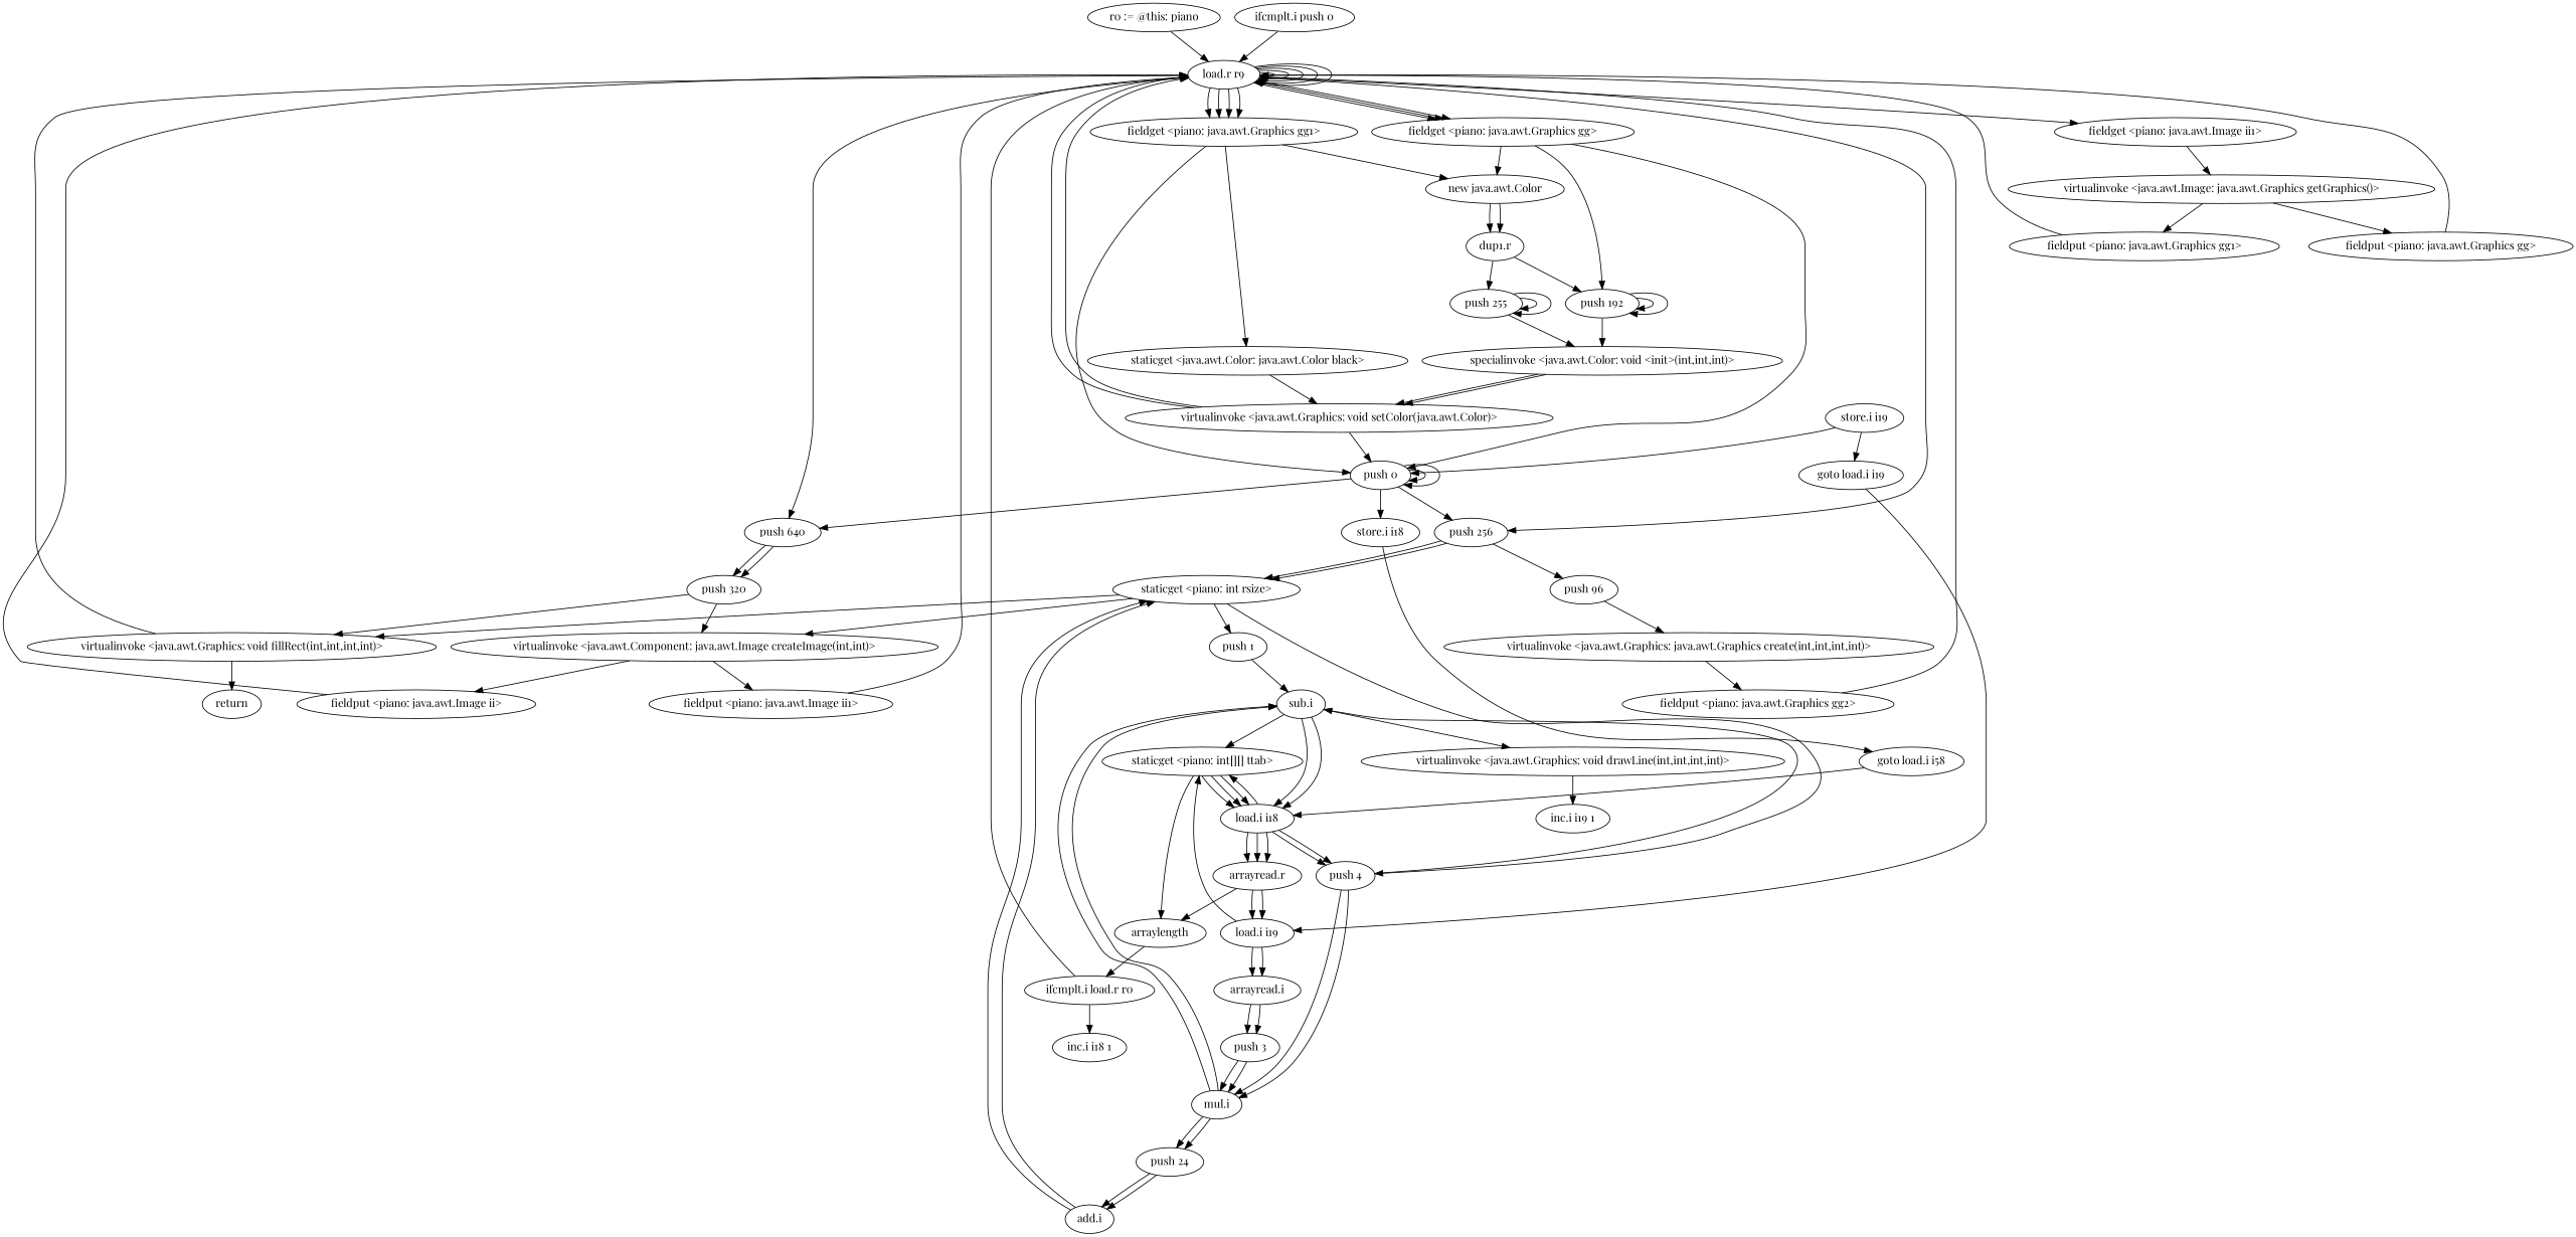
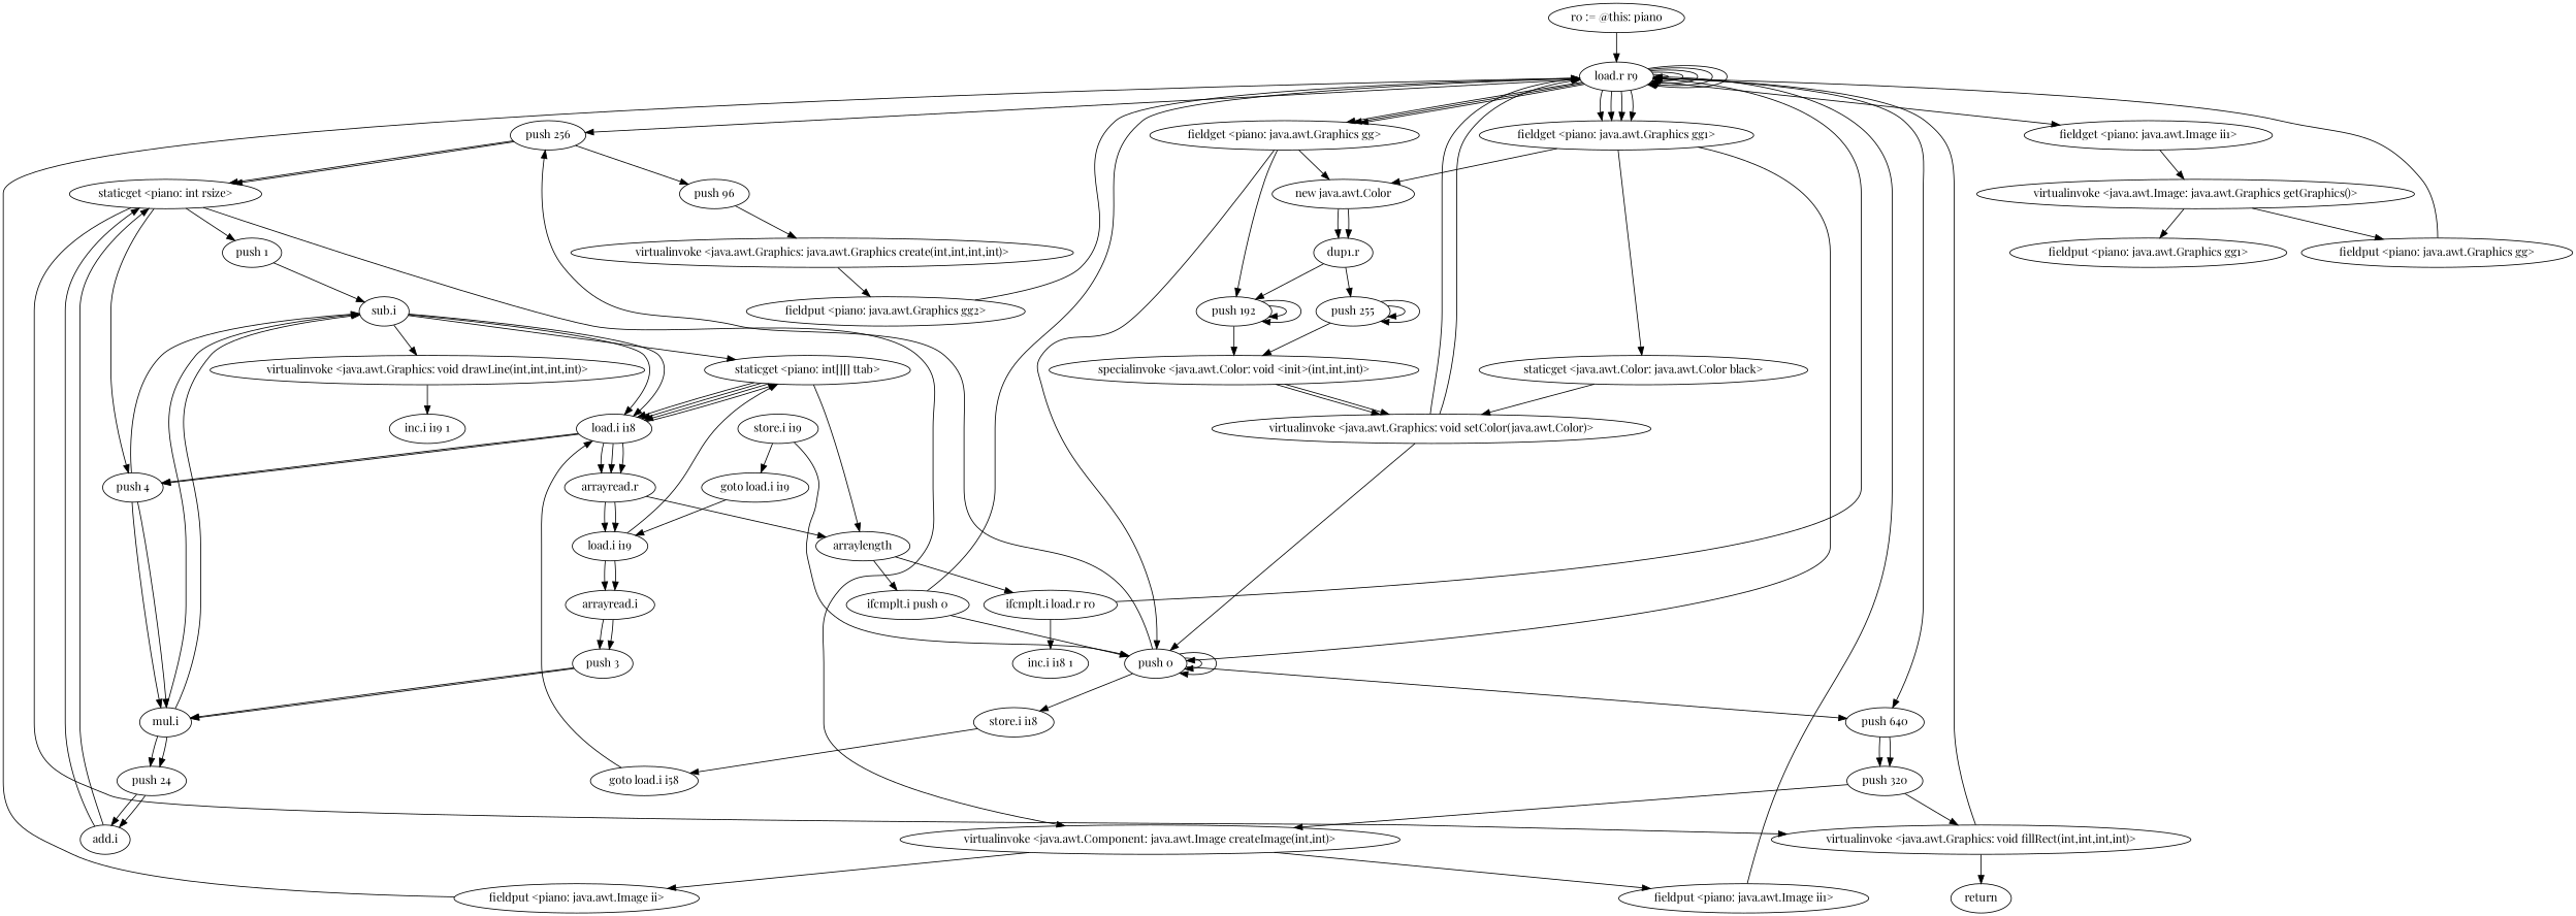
  digraph {
    fontname="Playfair Display"
    node [fontname="Playfair Display"]
    edge [fontname="Playfair Display"]
    n1 [label="load.r r9"]
    "r0 := @this: piano"
    "push 640"
    "push 256"
    "fieldget <piano: java.awt.Image ii1>"
    "fieldget <piano: java.awt.Graphics gg>"
    "fieldget <piano: java.awt.Graphics gg1>"
    "push 320"
    "staticget <piano: int rsize>"
    "push 96"
    "virtualinvoke <java.awt.Image: java.awt.Graphics getGraphics()>"
    "push 192"
    "new java.awt.Color"
    "push 0"
    "staticget <java.awt.Color: java.awt.Color black>"
    "virtualinvoke <java.awt.Component: java.awt.Image createImage(int,int)>"
    "virtualinvoke <java.awt.Graphics: void fillRect(int,int,int,int)>"
    "fieldput <piano: java.awt.Image ii>"
    "fieldput <piano: java.awt.Image ii1>"
    return
    "push 1"
    "push 4"
    "virtualinvoke <java.awt.Graphics: java.awt.Graphics create(int,int,int,int)>"
    "sub.i"
    "mul.i"
    "fieldput <piano: java.awt.Graphics gg1>"
    "fieldput <piano: java.awt.Graphics gg>"
    "specialinvoke <java.awt.Color: void <init>(int,int,int)>"
    "dup1.r"
    "store.i i18"
    "virtualinvoke <java.awt.Graphics: void setColor(java.awt.Color)>"
    "fieldput <piano: java.awt.Graphics gg2>"
    "staticget <piano: int[][] ttab>"
    "load.i i18"
    arraylength
    "push 255"
    n37 [label="goto load.i i58"]
    "store.i i19"
    "goto load.i i19"
    "arrayread.r"
    "load.i i19"
    "ifcmplt.i push 0"
    "ifcmplt.i load.r r0"
    "inc.i i18 1"
    "arrayread.i"
    "push 3"
    "push 24"
    "add.i"
    "virtualinvoke <java.awt.Graphics: void drawLine(int,int,int,int)>"
    "inc.i i19 1"
    n1 -> n1
    n1 -> n1
    n1 -> n1
    n1 -> n1
    n1 -> n1
    n1 -> "push 640"
    n1 -> "push 256"
    n1 -> "fieldget <piano: java.awt.Image ii1>"
    n1 -> "fieldget <piano: java.awt.Graphics gg>"
    n1 -> "fieldget <piano: java.awt.Graphics gg>"
    n1 -> "fieldget <piano: java.awt.Graphics gg>"
    n1 -> "fieldget <piano: java.awt.Graphics gg1>"
    n1 -> "fieldget <piano: java.awt.Graphics gg1>"
    n1 -> "fieldget <piano: java.awt.Graphics gg1>"
    n1 -> "fieldget <piano: java.awt.Graphics gg1>"
    "r0 := @this: piano" -> n1
    "push 640" -> "push 320"
    "push 640" -> "push 320"
    "push 256" -> "staticget <piano: int rsize>"
    "push 256" -> "staticget <piano: int rsize>"
    "push 256" -> "push 96"
    "fieldget <piano: java.awt.Image ii1>" -> "virtualinvoke <java.awt.Image: java.awt.Graphics getGraphics()>"
    "fieldget <piano: java.awt.Graphics gg>" -> "push 192"
    "fieldget <piano: java.awt.Graphics gg>" -> "new java.awt.Color"
    "fieldget <piano: java.awt.Graphics gg>" -> "push 0"
    "fieldget <piano: java.awt.Graphics gg1>" -> "new java.awt.Color"
    "fieldget <piano: java.awt.Graphics gg1>" -> "push 0"
    "fieldget <piano: java.awt.Graphics gg1>" -> "staticget <java.awt.Color: java.awt.Color black>"
    "push 320" -> "virtualinvoke <java.awt.Component: java.awt.Image createImage(int,int)>"
    "push 320" -> "virtualinvoke <java.awt.Graphics: void fillRect(int,int,int,int)>"
    "staticget <piano: int rsize>" -> "virtualinvoke <java.awt.Component: java.awt.Image createImage(int,int)>"
    "staticget <piano: int rsize>" -> "virtualinvoke <java.awt.Graphics: void fillRect(int,int,int,int)>"
    "staticget <piano: int rsize>" -> "push 1"
    "staticget <piano: int rsize>" -> "push 4"
    "push 96" -> "virtualinvoke <java.awt.Graphics: java.awt.Graphics create(int,int,int,int)>"
    "virtualinvoke <java.awt.Image: java.awt.Graphics getGraphics()>" -> "fieldput <piano: java.awt.Graphics gg1>"
    "virtualinvoke <java.awt.Image: java.awt.Graphics getGraphics()>" -> "fieldput <piano: java.awt.Graphics gg>"
    "push 192" -> "push 192"
    "push 192" -> "push 192"
    "push 192" -> "specialinvoke <java.awt.Color: void <init>(int,int,int)>"
    "new java.awt.Color" -> "dup1.r"
    "new java.awt.Color" -> "dup1.r"
    "push 0" -> "push 640"
    "push 0" -> "push 256"
    "push 0" -> "push 0"
    "push 0" -> "push 0"
    "push 0" -> "store.i i18"
    "staticget <java.awt.Color: java.awt.Color black>" -> "virtualinvoke <java.awt.Graphics: void setColor(java.awt.Color)>"
    "virtualinvoke <java.awt.Component: java.awt.Image createImage(int,int)>" -> "fieldput <piano: java.awt.Image ii>"
    "virtualinvoke <java.awt.Component: java.awt.Image createImage(int,int)>" -> "fieldput <piano: java.awt.Image ii1>"
    "virtualinvoke <java.awt.Graphics: void fillRect(int,int,int,int)>" -> n1
    "virtualinvoke <java.awt.Graphics: void fillRect(int,int,int,int)>" -> return
    "fieldput <piano: java.awt.Image ii>" -> n1
    "fieldput <piano: java.awt.Image ii1>" -> n1
    "push 1" -> "sub.i"
    "push 4" -> "sub.i"
    "push 4" -> "mul.i"
    "push 4" -> "mul.i"
    "virtualinvoke <java.awt.Graphics: java.awt.Graphics create(int,int,int,int)>" -> "fieldput <piano: java.awt.Graphics gg2>"
    "sub.i" -> "staticget <piano: int[][] ttab>"
    "sub.i" -> "load.i i18"
    "sub.i" -> "load.i i18"
    "sub.i" -> "virtualinvoke <java.awt.Graphics: void drawLine(int,int,int,int)>"
    "mul.i" -> "sub.i"
    "mul.i" -> "sub.i"
    "mul.i" -> "push 24"
    "mul.i" -> "push 24"
-   "fieldput <piano: java.awt.Graphics gg1>" -> n1
    "fieldput <piano: java.awt.Graphics gg>" -> n1
    "specialinvoke <java.awt.Color: void <init>(int,int,int)>" -> "virtualinvoke <java.awt.Graphics: void setColor(java.awt.Color)>"
    "specialinvoke <java.awt.Color: void <init>(int,int,int)>" -> "virtualinvoke <java.awt.Graphics: void setColor(java.awt.Color)>"
    "dup1.r" -> "push 192"
    "dup1.r" -> "push 255"
    "store.i i18" -> n37
    "virtualinvoke <java.awt.Graphics: void setColor(java.awt.Color)>" -> n1
    "virtualinvoke <java.awt.Graphics: void setColor(java.awt.Color)>" -> n1
    "virtualinvoke <java.awt.Graphics: void setColor(java.awt.Color)>" -> "push 0"
    "fieldput <piano: java.awt.Graphics gg2>" -> n1
    "staticget <piano: int[][] ttab>" -> "load.i i18"
    "staticget <piano: int[][] ttab>" -> "load.i i18"
    "staticget <piano: int[][] ttab>" -> "load.i i18"
    "staticget <piano: int[][] ttab>" -> arraylength
    "load.i i18" -> "push 4"
    "load.i i18" -> "push 4"
    "load.i i18" -> "staticget <piano: int[][] ttab>"
    "load.i i18" -> "arrayread.r"
    "load.i i18" -> "arrayread.r"
    "load.i i18" -> "arrayread.r"
+   arraylength -> "ifcmplt.i push 0"
    arraylength -> "ifcmplt.i load.r r0"
    "push 255" -> "specialinvoke <java.awt.Color: void <init>(int,int,int)>"
    "push 255" -> "push 255"
    "push 255" -> "push 255"
    n37 -> "load.i i18"
    "store.i i19" -> "push 0"
    "store.i i19" -> "goto load.i i19"
    "goto load.i i19" -> "load.i i19"
    "arrayread.r" -> arraylength
    "arrayread.r" -> "load.i i19"
    "arrayread.r" -> "load.i i19"
    "load.i i19" -> "staticget <piano: int[][] ttab>"
    "load.i i19" -> "arrayread.i"
    "load.i i19" -> "arrayread.i"
    "ifcmplt.i push 0" -> n1
+   "ifcmplt.i push 0" -> "push 0"
    "ifcmplt.i load.r r0" -> n1
    "ifcmplt.i load.r r0" -> "inc.i i18 1"
    "arrayread.i" -> "push 3"
    "arrayread.i" -> "push 3"
    "push 3" -> "mul.i"
    "push 3" -> "mul.i"
    "push 24" -> "add.i"
    "push 24" -> "add.i"
    "add.i" -> "staticget <piano: int rsize>"
    "add.i" -> "staticget <piano: int rsize>"
    "virtualinvoke <java.awt.Graphics: void drawLine(int,int,int,int)>" -> "inc.i i19 1"
  }
